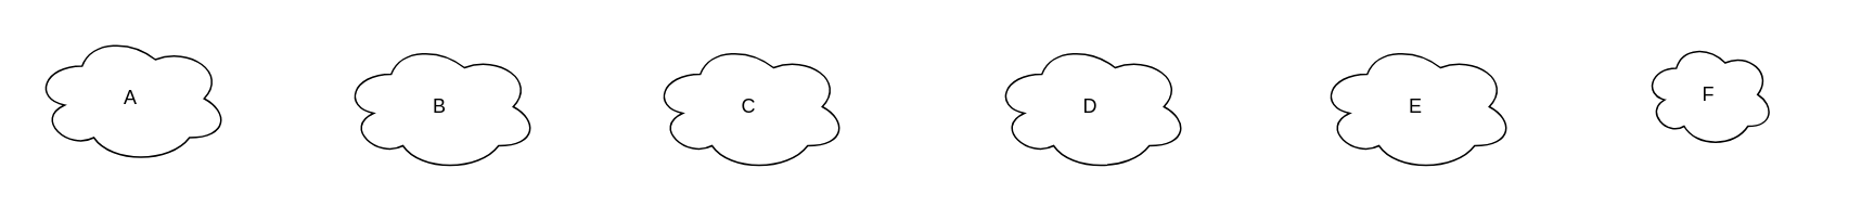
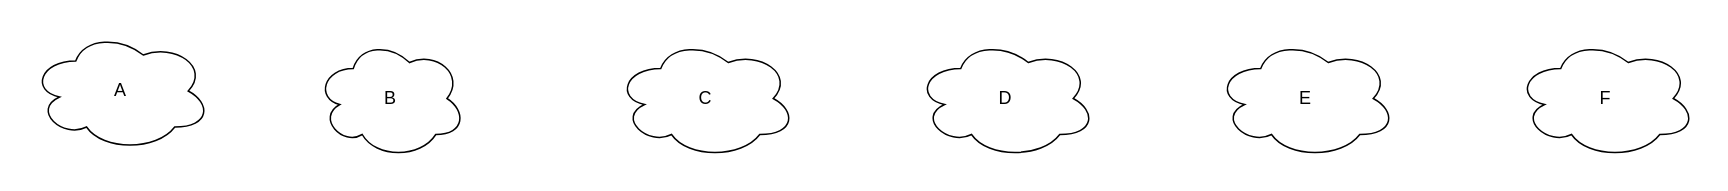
  <mxCell id="0" />
  <mxCell id="1" parent="0" />
  <mxCell id="2" value="A" style="ellipse;shape=cloud;whiteSpace=wrap;html=1;" vertex="1" parent="1"><mxGeometry x="20" y="20" width="120" height="80" as="geometry" /></mxCell>
- <mxCell id="3" value="C" style="ellipse;shape=cloud;whiteSpace=wrap;html=1;" vertex="1" parent="1"><mxGeometry x="400" y="25" width="120" height="80" as="geometry" /></mxCell>
- <mxCell id="4" value="B" style="ellipse;shape=cloud;whiteSpace=wrap;html=1;" vertex="1" parent="1"><mxGeometry x="210" y="25" width="120" height="80" as="geometry" /></mxCell>
+ <mxCell id="3" value="C" style="ellipse;shape=cloud;whiteSpace=wrap;html=1;" vertex="1" parent="1"><mxGeometry x="410" y="25" width="120" height="80" as="geometry" /></mxCell>
+ <mxCell id="4" value="B" style="ellipse;shape=cloud;whiteSpace=wrap;html=1;" vertex="1" parent="1"><mxGeometry x="210" y="25" width="100" height="80" as="geometry" /></mxCell>
  <mxCell id="5" value="D" style="ellipse;shape=cloud;whiteSpace=wrap;html=1;" vertex="1" parent="1"><mxGeometry x="610" y="25" width="120" height="80" as="geometry" /></mxCell>
- <mxCell id="6" value="F" style="ellipse;shape=cloud;whiteSpace=wrap;html=1;" vertex="1" parent="1"><mxGeometry x="1010" y="25" width="80" height="65" as="geometry" /></mxCell>
+ <mxCell id="6" value="F" style="ellipse;shape=cloud;whiteSpace=wrap;html=1;" vertex="1" parent="1"><mxGeometry x="1010" y="25" width="120" height="80" as="geometry" /></mxCell>
  <mxCell id="7" value="E" style="ellipse;shape=cloud;whiteSpace=wrap;html=1;" vertex="1" parent="1"><mxGeometry x="810" y="25" width="120" height="80" as="geometry" /></mxCell>
